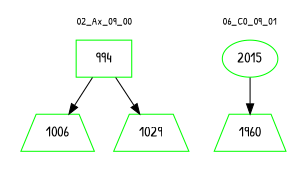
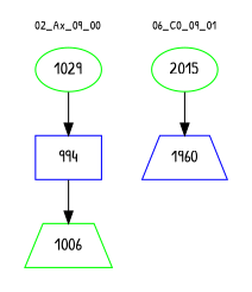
  digraph {
    fontname="Patrick Hand"
    node [color=green fontname="Patrick Hand" shape=trapezium]
    edge [color=black fontname="Patrick Hand"]
    n1 [label=1006]
-   n2 [label=994 shape=box]
-   n3 [label=1029]
+   n2 [color=blue label=994 shape=box]
+   n3 [label=1029 shape=ellipse]
    n4 [label=2015 shape=ellipse]
-   n5 [label=1960]
+   n5 [color=blue label=1960]
    subgraph cluster_1 {
      color=white
      fontsize=10
      label="02_Ax_09_00"
      n1
      n2
      n3
    }
    subgraph cluster_2 {
      color=white
      fontsize=10
      label="06_C0_09_01"
      n4
      n5
    }
    n2 -> n1
-   n2 -> n3
+   n3 -> n2
    n4 -> n5
  }
